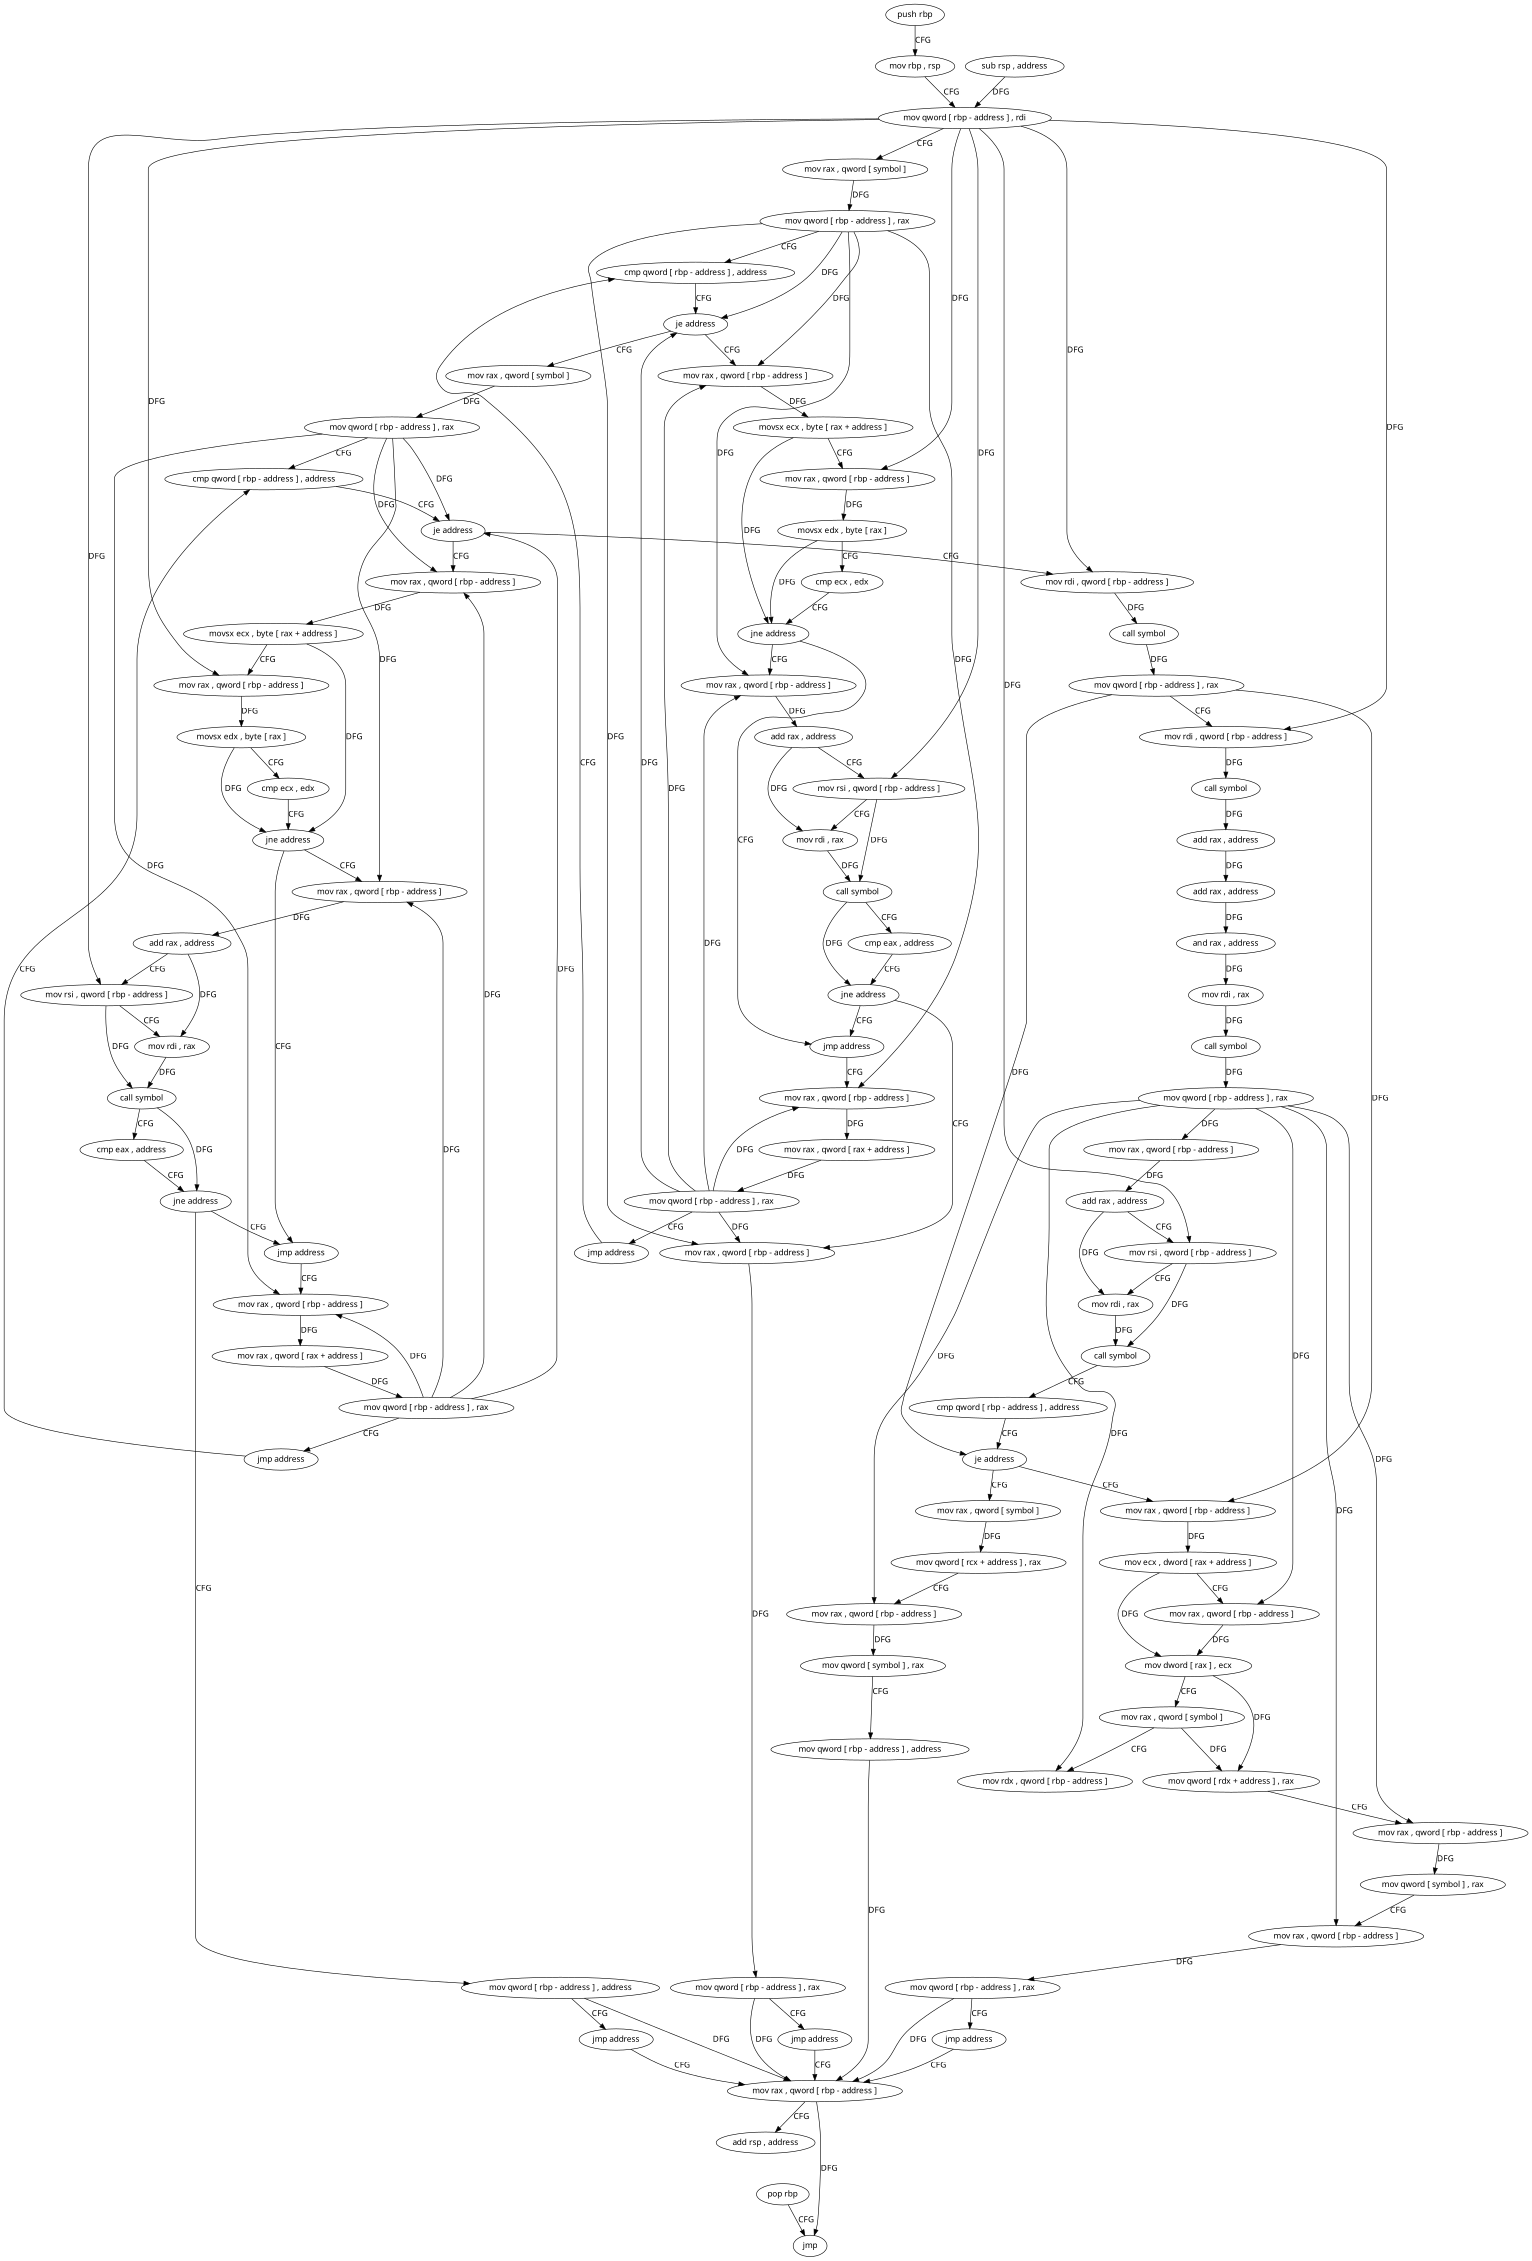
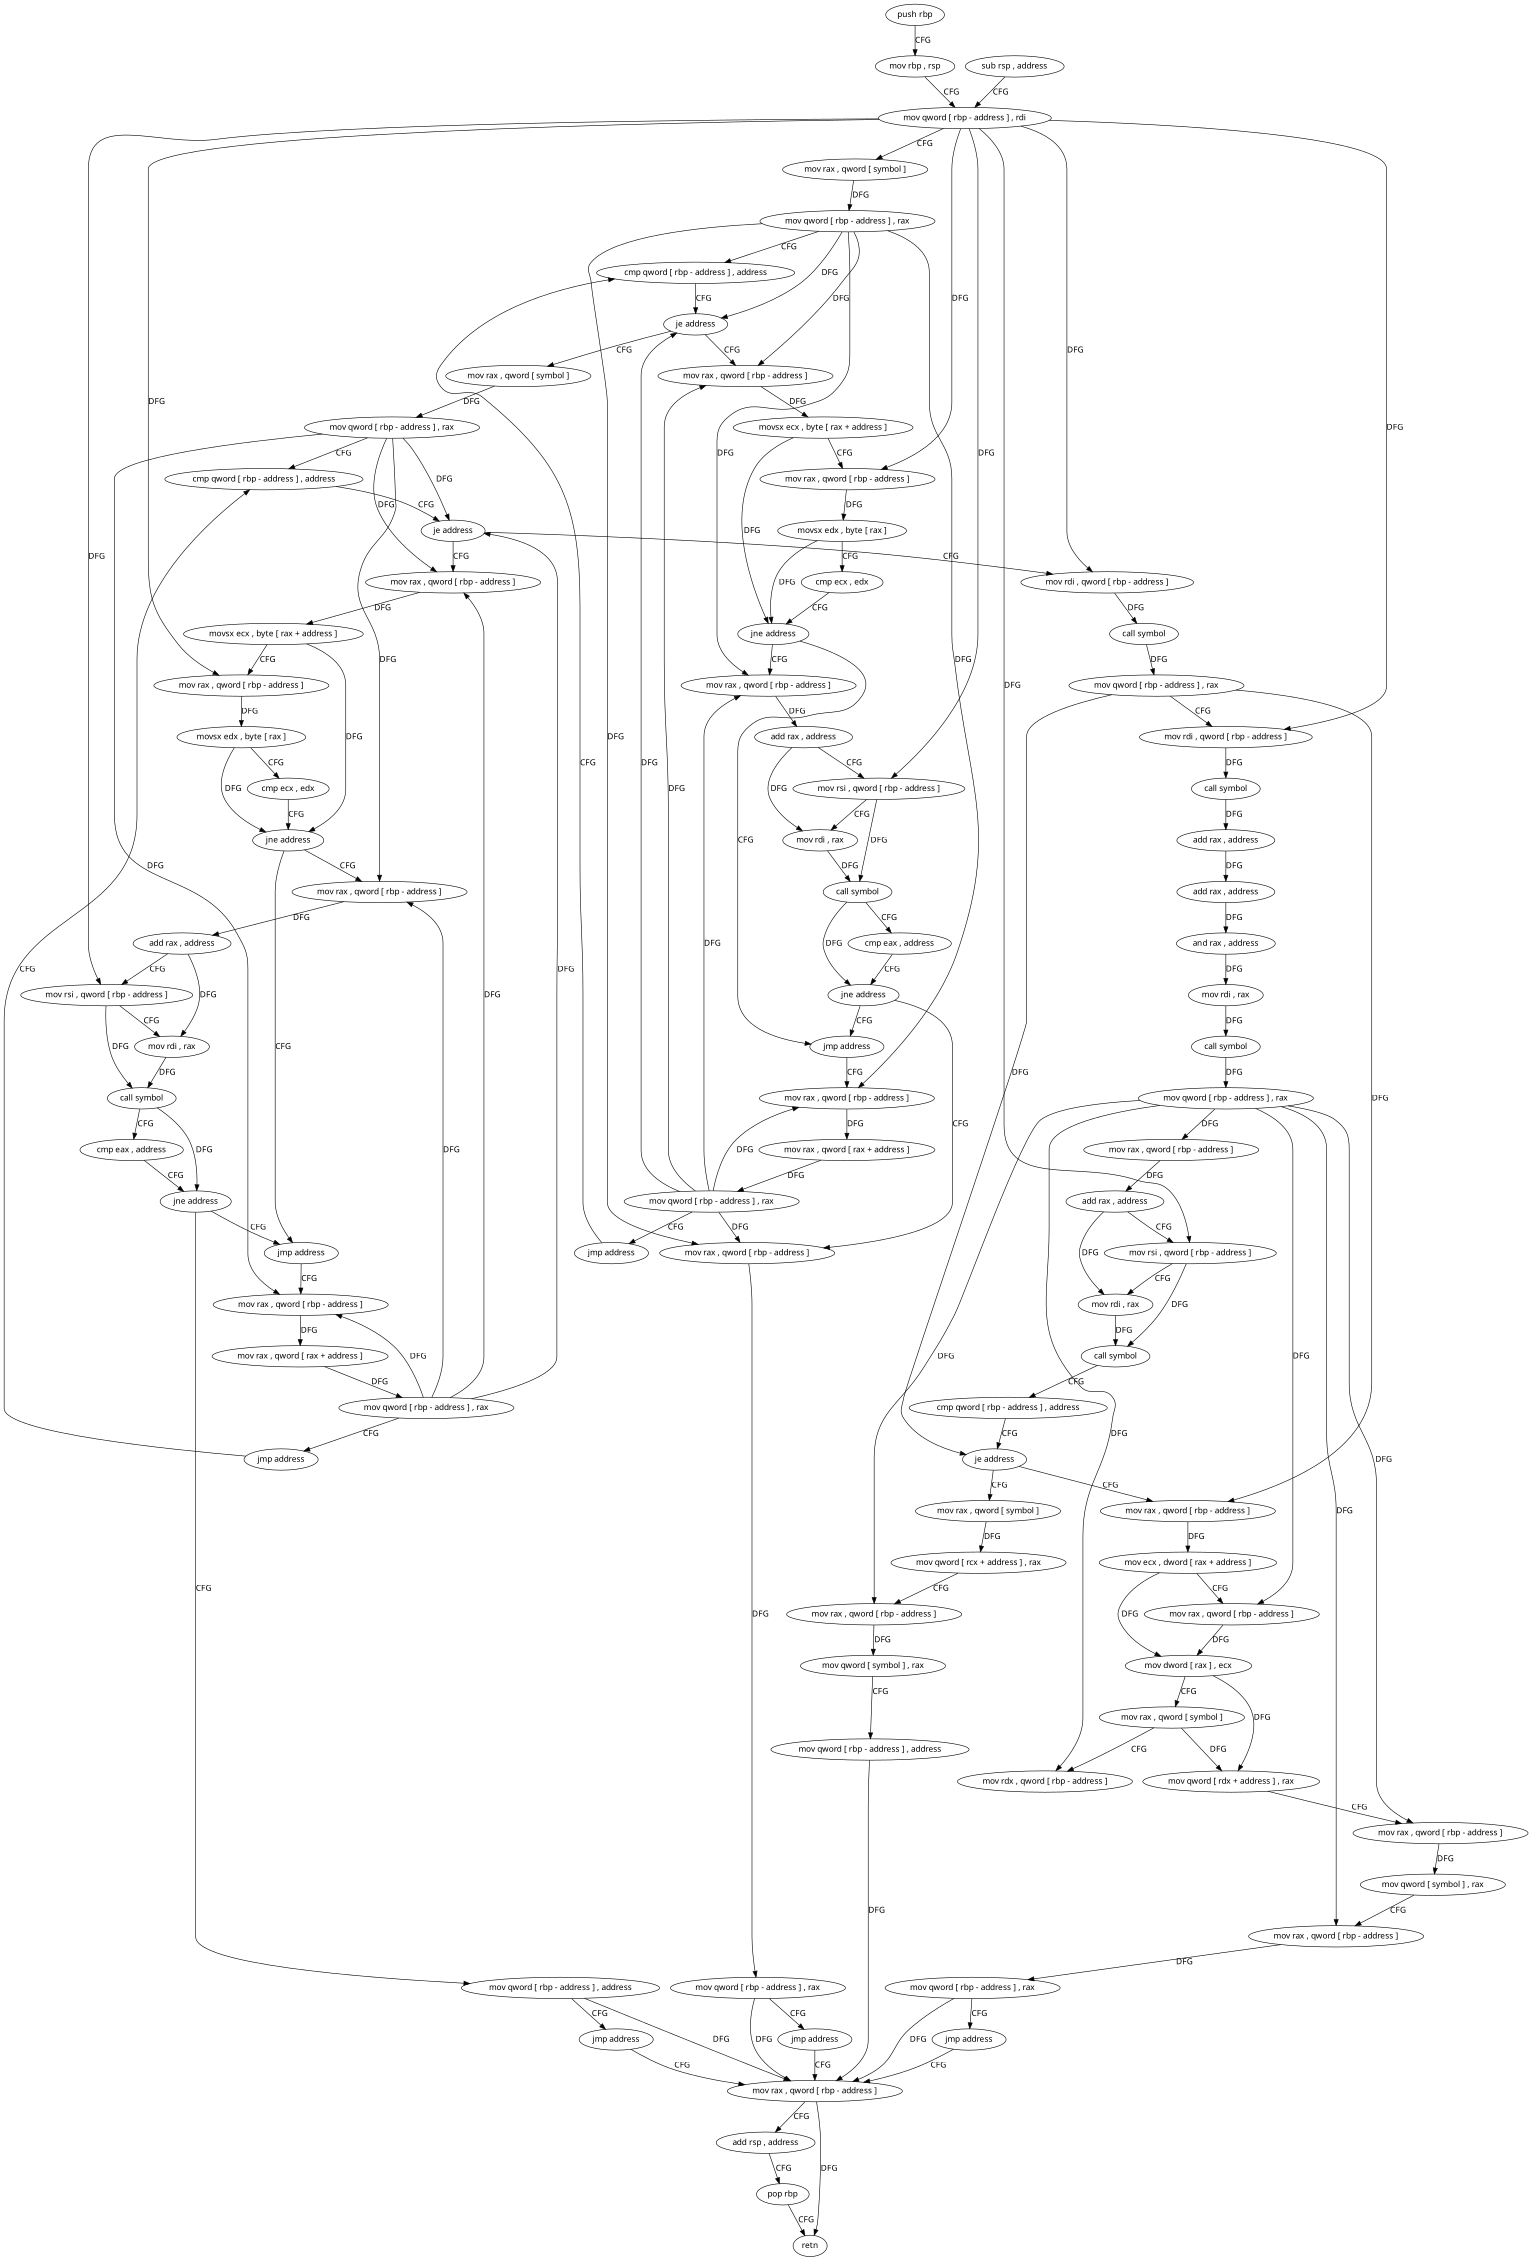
  digraph {
    fontname="Noto Sans"
    node [fontname="Noto Sans"]
    edge [fontname="Noto Sans"]
    n1 [label="push rbp"]
    n2 [label="mov rbp , rsp"]
    n3 [label="mov qword [ rbp - address ] , rdi"]
    n4 [label="sub rsp , address"]
    n5 [label="mov rax , qword [ symbol ]"]
    n6 [label="mov rax , qword [ rbp - address ]"]
    n7 [label="mov rdi , qword [ rbp - address ]"]
    n8 [label="mov rdi , qword [ rbp - address ]"]
    n9 [label="mov rsi , qword [ rbp - address ]"]
    n10 [label="mov rax , qword [ rbp - address ]"]
    n11 [label="mov rsi , qword [ rbp - address ]"]
    n12 [label="mov rsi , qword [ rbp - address ]"]
    n13 [label="mov qword [ rbp - address ] , rax"]
    n14 [label="movsx edx , byte [ rax ]"]
    n15 [label="call symbol"]
    n16 [label="call symbol"]
    n17 [label="mov rdi , rax"]
    n18 [label="call symbol"]
    n19 [label="movsx edx , byte [ rax ]"]
    n20 [label="mov rdi , rax"]
    n21 [label="call symbol"]
    n22 [label="mov rdi , rax"]
    n23 [label="call symbol"]
    n24 [label="cmp qword [ rbp - address ] , address"]
    n25 [label="mov rax , qword [ rbp - address ]"]
    n26 [label="mov rax , qword [ rbp - address ]"]
    n27 [label="mov rax , qword [ rbp - address ]"]
    n28 [label="mov rax , qword [ rbp - address ]"]
    n29 [label="je address"]
    n30 [label="movsx ecx , byte [ rax + address ]"]
    n31 [label="add rax , address"]
    n32 [label="mov rax , qword [ rax + address ]"]
    n33 [label="mov qword [ rbp - address ] , rax"]
    n34 [label="mov rax , qword [ symbol ]"]
    n35 [label="mov qword [ rbp - address ] , rax"]
    n36 [label="cmp qword [ rbp - address ] , address"]
    n37 [label="mov rax , qword [ rbp - address ]"]
    n38 [label="mov rax , qword [ rbp - address ]"]
    n39 [label="mov rax , qword [ rbp - address ]"]
    n40 [label="je address"]
    n41 [label="movsx ecx , byte [ rax + address ]"]
    n42 [label="add rax , address"]
    n43 [label="mov rax , qword [ rax + address ]"]
    n44 [label="jne address"]
    n45 [label="jmp address"]
    n46 [label="cmp ecx , edx"]
    n47 [label="mov qword [ rbp - address ] , rax"]
    n48 [label="je address"]
    n49 [label="mov rax , qword [ rbp - address ]"]
    n50 [label="mov rax , qword [ symbol ]"]
    n51 [label="mov ecx , dword [ rax + address ]"]
    n52 [label="add rax , address"]
    n53 [label="add rax , address"]
    n54 [label="and rax , address"]
    n55 [label="mov rdi , rax"]
    n56 [label="call symbol"]
    n57 [label="mov qword [ rbp - address ] , rax"]
    n58 [label="mov rax , qword [ rbp - address ]"]
    n59 [label="mov rax , qword [ rbp - address ]"]
    n60 [label="mov rax , qword [ rbp - address ]"]
    n61 [label="mov rdx , qword [ rbp - address ]"]
    n62 [label="mov rax , qword [ rbp - address ]"]
    n63 [label="mov rax , qword [ rbp - address ]"]
    n64 [label="add rax , address"]
    n65 [label="mov qword [ symbol ] , rax"]
    n66 [label="mov dword [ rax ] , ecx"]
    n67 [label="mov qword [ symbol ] , rax"]
    n68 [label="mov qword [ rbp - address ] , rax"]
    n69 [label="cmp qword [ rbp - address ] , address"]
    n70 [label="mov qword [ rcx + address ] , rax"]
    n71 [label="jne address"]
    n72 [label="jmp address"]
    n73 [label="cmp ecx , edx"]
    n74 [label="mov qword [ rbp - address ] , rax"]
    n75 [label="cmp eax , address"]
    n76 [label="jne address"]
    n77 [label="mov rax , qword [ rbp - address ]"]
    n78 [label="jmp address"]
    n79 [label="mov qword [ rbp - address ] , address"]
    n80 [label="add rsp , address"]
-   n81 [label=jmp]
+   n81 [label=retn]
    n82 [label="pop rbp"]
    n83 [label="mov rax , qword [ symbol ]"]
    n84 [label="mov qword [ rdx + address ] , rax"]
    n85 [label="jmp address"]
    n86 [label="mov qword [ rbp - address ] , rax"]
    n87 [label="cmp eax , address"]
    n88 [label="jne address"]
    n89 [label="mov qword [ rbp - address ] , address"]
    n90 [label="jmp address"]
    n91 [label="jmp address"]
    n92 [label="jmp address"]
    n1 -> n2 [label=CFG]
    n2 -> n3 [label=CFG]
    n3 -> n5 [label=CFG]
    n3 -> n6 [label=DFG]
    n3 -> n7 [label=DFG]
    n3 -> n8 [label=DFG]
    n3 -> n9 [label=DFG]
    n3 -> n10 [label=DFG]
    n3 -> n11 [label=DFG]
    n3 -> n12 [label=DFG]
-   n4 -> n3 [label=DFG]
+   n4 -> n3 [label=CFG]
    n5 -> n13 [label=DFG]
    n6 -> n14 [label=DFG]
    n7 -> n15 [label=DFG]
    n8 -> n16 [label=DFG]
    n9 -> n17 [label=CFG]
    n9 -> n18 [label=DFG]
    n10 -> n19 [label=DFG]
    n11 -> n20 [label=CFG]
    n11 -> n21 [label=DFG]
    n12 -> n22 [label=CFG]
    n12 -> n23 [label=DFG]
    n13 -> n24 [label=CFG]
    n13 -> n25 [label=DFG]
    n13 -> n26 [label=DFG]
    n13 -> n27 [label=DFG]
    n13 -> n28 [label=DFG]
    n13 -> n29 [label=DFG]
    n14 -> n44 [label=DFG]
    n14 -> n46 [label=CFG]
    n15 -> n47 [label=DFG]
    n16 -> n52 [label=DFG]
    n17 -> n18 [label=DFG]
    n18 -> n69 [label=CFG]
    n19 -> n71 [label=DFG]
    n19 -> n73 [label=CFG]
    n20 -> n21 [label=DFG]
    n21 -> n75 [label=CFG]
    n21 -> n76 [label=DFG]
    n22 -> n23 [label=DFG]
    n23 -> n87 [label=CFG]
    n23 -> n88 [label=DFG]
    n24 -> n29 [label=CFG]
    n25 -> n30 [label=DFG]
    n26 -> n31 [label=DFG]
    n27 -> n32 [label=DFG]
    n28 -> n33 [label=DFG]
    n29 -> n25 [label=CFG]
    n29 -> n34 [label=CFG]
    n30 -> n6 [label=CFG]
    n30 -> n44 [label=DFG]
    n31 -> n11 [label=CFG]
    n31 -> n20 [label=DFG]
    n32 -> n74 [label=DFG]
    n33 -> n77 [label=DFG]
    n33 -> n78 [label=CFG]
    n34 -> n35 [label=DFG]
    n35 -> n36 [label=CFG]
    n35 -> n37 [label=DFG]
    n35 -> n38 [label=DFG]
    n35 -> n39 [label=DFG]
    n35 -> n40 [label=DFG]
    n36 -> n40 [label=CFG]
    n37 -> n41 [label=DFG]
    n38 -> n42 [label=DFG]
    n39 -> n43 [label=DFG]
    n40 -> n7 [label=CFG]
    n40 -> n37 [label=CFG]
    n41 -> n10 [label=CFG]
    n41 -> n71 [label=DFG]
    n42 -> n12 [label=CFG]
    n42 -> n22 [label=DFG]
    n43 -> n86 [label=DFG]
    n44 -> n26 [label=CFG]
    n44 -> n45 [label=CFG]
    n45 -> n27 [label=CFG]
    n46 -> n44 [label=CFG]
    n47 -> n8 [label=CFG]
    n47 -> n48 [label=DFG]
    n47 -> n49 [label=DFG]
    n48 -> n49 [label=CFG]
    n48 -> n50 [label=CFG]
    n49 -> n51 [label=DFG]
    n50 -> n70 [label=DFG]
    n51 -> n60 [label=CFG]
    n51 -> n66 [label=DFG]
    n52 -> n53 [label=DFG]
    n53 -> n54 [label=DFG]
    n54 -> n55 [label=DFG]
    n55 -> n56 [label=DFG]
    n56 -> n57 [label=DFG]
    n57 -> n58 [label=DFG]
    n57 -> n59 [label=DFG]
    n57 -> n60 [label=DFG]
    n57 -> n61 [label=DFG]
    n57 -> n62 [label=DFG]
    n57 -> n63 [label=DFG]
    n58 -> n64 [label=DFG]
    n59 -> n65 [label=DFG]
    n60 -> n66 [label=DFG]
    n62 -> n67 [label=DFG]
    n63 -> n68 [label=DFG]
    n64 -> n9 [label=CFG]
    n64 -> n17 [label=DFG]
    n65 -> n79 [label=CFG]
    n66 -> n83 [label=CFG]
    n66 -> n84 [label=DFG]
    n67 -> n63 [label=CFG]
    n68 -> n77 [label=DFG]
    n68 -> n85 [label=CFG]
    n69 -> n48 [label=CFG]
    n70 -> n59 [label=CFG]
    n71 -> n38 [label=CFG]
    n71 -> n72 [label=CFG]
    n72 -> n39 [label=CFG]
    n73 -> n71 [label=CFG]
    n74 -> n25 [label=DFG]
    n74 -> n26 [label=DFG]
    n74 -> n27 [label=DFG]
    n74 -> n28 [label=DFG]
    n74 -> n29 [label=DFG]
    n74 -> n91 [label=CFG]
    n75 -> n76 [label=CFG]
    n76 -> n28 [label=CFG]
    n76 -> n45 [label=CFG]
    n77 -> n80 [label=CFG]
    n77 -> n81 [label=DFG]
    n78 -> n77 [label=CFG]
    n79 -> n77 [label=DFG]
+   n80 -> n82 [label=CFG]
    n82 -> n81 [label=CFG]
    n83 -> n61 [label=CFG]
    n83 -> n84 [label=DFG]
    n84 -> n62 [label=CFG]
    n85 -> n77 [label=CFG]
    n86 -> n37 [label=DFG]
    n86 -> n38 [label=DFG]
    n86 -> n39 [label=DFG]
    n86 -> n40 [label=DFG]
    n86 -> n92 [label=CFG]
    n87 -> n88 [label=CFG]
    n88 -> n72 [label=CFG]
    n88 -> n89 [label=CFG]
    n89 -> n77 [label=DFG]
    n89 -> n90 [label=CFG]
    n90 -> n77 [label=CFG]
    n91 -> n24 [label=CFG]
    n92 -> n36 [label=CFG]
  }
